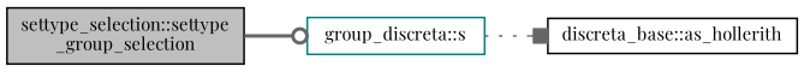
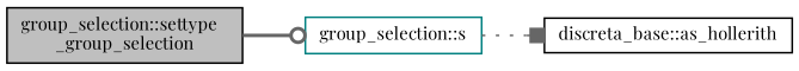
  digraph {
    fontname="Playfair Display"
    rankdir=LR
    node [color=black fillcolor=white fontname="Playfair Display" fontsize=10 shape=record style=filled]
    edge [color=gray40 fontname="Playfair Display" fontsize=10 labelfontname=Helvetica labelfontsize=10]
-   n1 [fillcolor=grey75 fontcolor=black height=0.2 label="settype_selection::settype\l_group_selection" width=0.4]
-   n2 [color=teal height=0.2 label="group_discreta::s" width=0.4]
+   n1 [fillcolor=grey75 fontcolor=black height=0.2 label="group_selection::settype\l_group_selection" width=0.4]
+   n2 [color=teal height=0.2 label="group_selection::s" width=0.4]
    n3 [height=0.2 label="discreta_base::as_hollerith" width=0.4]
    n1 -> n2 [arrowhead=odot style=bold]
    n2 -> n3 [arrowhead=box style=dotted]
  }
